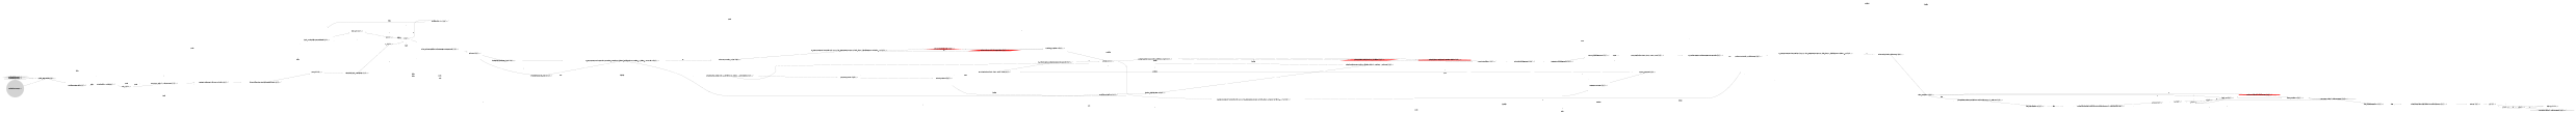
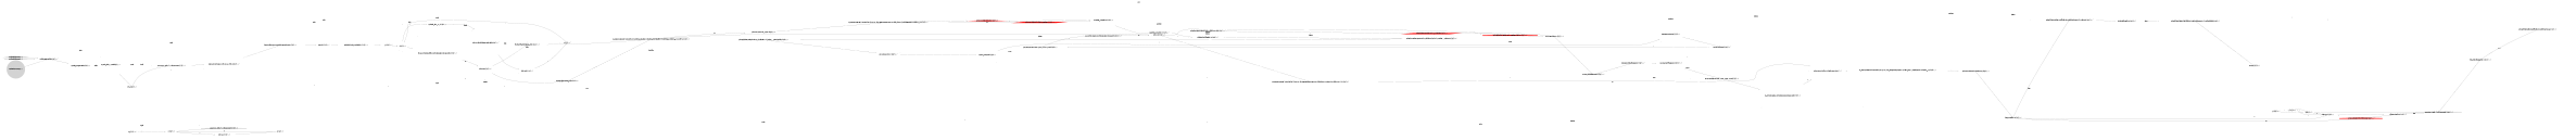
  digraph {
    rankdir=LR
    node [fillcolor=white shape=house style=filled]
    edge [style=bold]
    n1 [label="boolean result = ClusterStateVerifier.verifyByZkCallback(new ClusterStateVerifier.BestPossAndExtViewZkVerifier(ZK_ADDR,clusterName))@@@19@@@['1', '1', '1']" shape=circle]
    n2 [label="Assert.assertTrue(result)@@@20@@@['1', '1', '1']" shape=circle]
    n3 [label="final MockParticipantManager participantManagerToExpire = participants(1(@@@21@@@['1', '1', '0']"]
    n4 [label="final MockParticipantManager participantManager = participants(0(@@@21@@@['0', '0', '1']"]
    n5 [label="System.out.println(\"Expired controller session. oldSessionId: \" + oldSessionId + \", newSessionId: \" + newSessionId)@@@39@@@['0', '0', '1']"]
    n6 [label="result = ClusterStateVerifier.verifyByPolling(new ClusterStateVerifier.BestPossAndExtViewZkVerifier(ZK_ADDR,clusterName))@@@40@@@['0', '0', '1']" shape=diamond]
    n7 [label="Assert.assertTrue(result)@@@41@@@['1', '1', '1']"]
    n8 [label="Assert.assertTrue(result,\"Controller should have 6 + 5*n zk-watchers.\")@@@30@@@['1', '1', '0']"]
    n9 [label="result = TestHelper.verify(new TestHelper.Verifier(){@Override public boolean verify(){Map<String,Set<String>> watchers = ZkTestHelper.getListenersBySession(ZK_ADDR)Set<String> watchPaths = watchers.get(\"0x\" + participantManagerToExpire.getSessionId())return watchPaths.size() == 1}},500)@@@31@@@['1', '1', '0']" shape=parallelogram]
    n10 [fillcolor=red label="Assert.assertTrue(result,\"Participant should have 1 zk-watcher. MESSAGESHelixTaskExecutor\")@@@39@@@['0', '1', '0']" shape=parallelogram]
    n11 [fillcolor=red label="Assert.assertTrue(result,\"Participant should have 2 zk-watchers.\")@@@39@@@['1', '0', '0']" shape=diamond]
    n12 [label="Assert.assertEquals(controllerHandlerNb,9,\"HelixController should have 9 (5+2n) callback handlers for 2 (n) participant\")@@@42@@@['1', '1', '0']"]
    n13 [label="Assert.assertEquals(controllerHandlerNb,9,\"HelixController should have 9 (5+2n) callback handlers for 2 participant, but was \" + controllerHandlerNb + \", \" + printHandlers(controller))@@@33@@@['0', '0', '1']" shape=diamond]
    n14 [fillcolor=red label="Assert.assertEquals(particHandlerNb,1,\"HelixParticipant should have 1 (msgHelixTaskExecutor) callback handlers\")@@@43@@@['0', '1', '0']"]
    n15 [fillcolor=red label="Assert.assertEquals(particHandlerNb,2,\"HelixParticipant should have 2 (msg+cur-state) callback handlers\")@@@43@@@['1', '0', '0']" shape=parallelogram]
    n16 [label="Assert.assertEquals(particHandlerNb,2,\"HelixParticipant should have 2 (msg+cur-state) callback handlers, but was \" + particHandlerNb + \", \" + printHandlers(participantManager))@@@34@@@['0', '0', '1']" shape=parallelogram]
    n17 [label="System.out.println(\"Expiring participant session...\")@@@44@@@['1', '1', '0']"]
    n18 [fillcolor=lightgray label="System.out.println(\"END \" + clusterName + \" at \" + new Date(System.currentTimeMillis()))@@@70@@@['1', '1', '1']"]
    n19 [label="Assert.assertEquals(handlerNb,controllerHandlerNb,\"controller callback handlers should not increase after participant session expiry, but was \" + printHandlers(controller))@@@61@@@['0', '0', '1']"]
    n20 [label="handlerNb = participantManagerToExpire.getHandlers().size()@@@71@@@['1', '1', '0']"]
    n21 [label="handlerNb = participantManager.getHandlers().size()@@@62@@@['0', '0', '1']" shape=diamond]
    n22 [label="Assert.assertEquals(handlerNb,particHandlerNb,\"participant callback handlers should not increase after participant session expiry\")@@@72@@@['1', '1', '0']" shape=parallelogram]
    n23 [label="String oldSessionId = participantManagerToExpire.getSessionId()@@@45@@@['1', '1', '0']"]
    n24 [label="ZkTestHelper.expireSession(participantManagerToExpire.getZkClient())@@@46@@@['1', '1', '0']"]
    n25 [label="System.out.println(\"Expried participant session. oldSessionId: \" + oldSessionId + \", newSessionId: \" + newSessionId)@@@48@@@['1', '1', '0']" shape=diamond]
    n26 [label="String oldSessionId = controller.getSessionId()@@@36@@@['0', '0', '1']" shape=circle]
    n27 [label="String newSessionId = participantManagerToExpire.getSessionId()@@@47@@@['1', '1', '0']" shape=circle]
    n28 [label="ZkTestHelper.expireSession(controller.getZkClient())@@@37@@@['0', '0', '1']" shape=circle]
    n29 [label="result = ClusterStateVerifier.verifyByPolling(new ClusterStateVerifier.BestPossAndExtViewZkVerifier(ZK_ADDR,clusterName))@@@49@@@['1', '1', '0']" shape=circle]
    n30 [label="i < n@@@13@@@['1', '1', '1']" shape=circle]
    n31 [label="String instanceName = \"localhost_\" + (12918 + i)@@@15@@@['1', '1', '1']" shape=parallelogram]
    n32 [label="participants(i(.syncStart()@@@17@@@['1', '1', '1']" shape=circle]
    n33 [label="i++@@@14@@@['1', '1', '1']" shape=diamond]
    n34 [label="participants(i( = new MockParticipantManager(ZK_ADDR,clusterName,instanceName)@@@16@@@['1', '1', '1']" shape=circle]
    n35 [label="System.out.println(\"Expiring controller session...\")@@@35@@@['0', '0', '1']" shape=circle]
    n36 [label="Assert.assertTrue(result,\"Controller should have 6 + 5*n zk-watchers after session expiry.\")@@@50@@@['1', '1', '1']" shape=circle]
    n37 [label="result = TestHelper.verify(new TestHelper.Verifier(){@Override public boolean verify(){Map<String,Set<String>> watchers = ZkTestHelper.getListenersBySession(ZK_ADDR)Set<String> watchPaths = watchers.get(\"0x\" + participantManager.getSessionId())return watchPaths.size() == 2}},500)@@@51@@@['1', '1', '1']" shape=circle]
    n38 [label="String newSessionId = controller.getSessionId()@@@38@@@['0', '0', '1']" shape=diamond]
    n39 [label="int controllerHandlerNb = controller.getHandlers().size()@@@40@@@['1', '1', '0']" shape=circle]
    n40 [label="result = TestHelper.verify(new TestHelper.Verifier(){@Override public boolean verify(){Map<String,Set<String>> watchers = ZkTestHelper.getListenersBySession(ZK_ADDR)Set<String> watchPaths = watchers.get(\"0x\" + controller.getSessionId())return watchPaths.size() == (6 + 5 * n)}},500)@@@42@@@['0', '0', '1']" shape=parallelogram]
    n41 [label="int particHandlerNb = participantManager.getHandlers().size()@@@32@@@['0', '0', '1']" shape=diamond]
    n42 [label="int i = 0@@@74@@@['1', '1', '0']" shape=circle]
    n43 [label="i++@@@76@@@['1', '1', '0']" shape=diamond]
    n44 [label="i < n@@@75@@@['1', '1', '0']" shape=parallelogram]
    n45 [fillcolor=lightgray label="System.out.println(\"END \" + clusterName + \" at \" + new Date(System.currentTimeMillis()))@@@79@@@['1', '1', '0']"]
    n46 [label="participants(i(.syncStop()@@@77@@@['1', '1', '0']" shape=parallelogram]
    n47 [label="participants(i(.syncStop()@@@68@@@['1', '0', '1']"]
    n48 [fillcolor=red label="Assert.assertTrue(result,\"Participant should have 1 zk-watcher after session expiry.\")@@@68@@@['0', '1', '0']"]
    n49 [label="i++@@@67@@@['0', '0', '1']" shape=diamond]
    n50 [label="int handlerNb = controller.getHandlers().size()@@@69@@@['1', '1', '0']"]
    n51 [label="i < n@@@66@@@['0', '0', '1']" shape=diamond]
    n52 [label="String className = TestHelper.getTestClassName()@@@3@@@['1', '1', '1']" shape=parallelogram]
    n53 [label="String clusterName = className + \"_\" + methodName@@@5@@@['1', '1', '1']" shape=circle]
    n54 [label="String methodName = TestHelper.getTestMethodName()@@@4@@@['1', '1', '1']" shape=circle]
    n55 [label="TestHelper.setupCluster(clusterName,ZK_ADDR,12918,\"localhost\",\"TestDB\",1,32,n,2,\"MasterSlave\",true)@@@8@@@['1', '1', '1']" shape=circle]
    n56 [label="final ClusterControllerManager controller = new ClusterControllerManager(ZK_ADDR,clusterName,\"controller_0\")@@@9@@@['1', '1', '1']" shape=parallelogram]
    n57 [label="final int n = 2@@@6@@@['1', '1', '1']"]
    n58 [label="System.out.println(\"START \" + clusterName + \" at \" + new Date(System.currentTimeMillis()))@@@7@@@['1', '1', '1']" shape=parallelogram]
    n59 [label="int handlerNb = controller.getHandlers().size()@@@60@@@['1', '1', '1']"]
    n60 [label="controller.syncStart()@@@10@@@['1', '1', '1']" shape=circle]
    n61 [label="result = TestHelper.verify(new TestHelper.Verifier(){@Override public boolean verify(){int controllerHandlerNb = controller.getHandlers().size()int particHandlerNb = participantManager.getHandlers().size()if (controllerHandlerNb == 9 && particHandlerNb == 2) return truereturn false}},1000)@@@22@@@['1', '1', '1']"]
    n62 [label="int controllerHandlerNb = controller.getHandlers().size()@@@31@@@['0', '0', '1']" shape=diamond]
    n63 [label="Assert.assertEquals(handlerNb,particHandlerNb,\"participant callback handlers should not increase after participant session expiry, but was \" + printHandlers(participantManager))@@@63@@@['0', '0', '1']" shape=parallelogram]
    n64 [label="controller.syncStop()@@@64@@@['0', '0', '1']" shape=diamond]
    n65 [label="Assert.assertTrue(result,\"Participant should have 2 zk-watchers after session expiry.\")@@@59@@@['1', '1', '1']"]
-   n66 [label="controller.syncStop()@@@73@@@['1', '1', '0']" shape=parallelogram]
    n67 [fillcolor=lightgray label="testCbHandlerLeakOnParticipantSessionExpiry['1', '0', '0']" shape=parallelogram]
    n68 [label="int i = 0@@@65@@@['0', '0', '1']" shape=parallelogram]
    n69 [label="MockParticipantManager(( participants = new MockParticipantManager((((@@@11@@@['1', '1', '1']" shape=parallelogram]
    n70 [label="int i = 0@@@12@@@['1', '1', '1']" shape=diamond]
    n71 [fillcolor=lightgray label="testCbHandlerLeakOnParticipantSessionExpiry['0', '1', '0']"]
    n72 [fillcolor=lightgray label="testCbHandlerLeakOnControllerSessionExpiry['0', '0', '1']" shape=circle]
    n1 -> n2 [label=result style=solid]
    n1 -> n2
    n2 -> n3
    n2 -> n4
    n3 -> n4 [label=0 style=dashed]
    n3 -> n61
    n4 -> n16 [label=participantManager style=solid]
    n4 -> n61
    n4 -> n63 [label=participantManager style=solid]
    n5 -> n6
    n6 -> n7
    n6 -> n7 [label=result style=solid]
    n7 -> n12
    n7 -> n14 [label=particHandlerNb style=solid]
    n7 -> n15 [label=particHandlerNb style=solid]
    n7 -> n22 [label=particHandlerNb style=solid]
    n7 -> n40
    n7 -> n41 [label=0 style=dashed]
    n8 -> n9
    n9 -> n10
    n9 -> n10 [label=result style=solid]
    n9 -> n11 [label=result style=solid]
    n9 -> n11
    n10 -> n39
    n11 -> n10 [label=0 style=dashed]
    n11 -> n39
    n12 -> n13 [label=0 style=dashed]
    n12 -> n14
    n12 -> n15
    n13 -> n16
    n14 -> n17
    n15 -> n14 [label=0 style=dashed]
    n15 -> n16 [label=0 style=dashed]
    n15 -> n17
    n16 -> n35
    n17 -> n23
    n17 -> n35 [label=0 style=dashed]
    n18 -> n19 [label=0 style=dashed]
    n18 -> n20
    n19 -> n21
    n20 -> n21 [label=0 style=dashed]
    n20 -> n22 [label=handlerNb style=solid]
    n20 -> n22
    n21 -> n63 [label=handlerNb style=solid]
    n21 -> n63
    n22 -> n63 [label=0 style=dashed]
-   n22 -> n66
    n23 -> n24
    n23 -> n25 [label=oldSessionId style=solid]
    n23 -> n26 [label=0 style=dashed]
    n24 -> n27
    n24 -> n28 [label=0 style=dashed]
    n25 -> n5 [label=0 style=dashed]
    n25 -> n29
    n26 -> n5 [label=oldSessionId style=solid]
    n26 -> n28
    n27 -> n25 [label=newSessionId style=solid]
    n27 -> n25
    n27 -> n38 [label=0 style=dashed]
    n28 -> n38
    n29 -> n36
    n29 -> n36 [label=result style=solid]
    n30 -> n1
    n30 -> n31
    n30 -> n31 [label=true style=dotted]
    n30 -> n32 [label=true style=dotted]
    n30 -> n33 [label=particHandlerNb style=dotted]
    n30 -> n34 [label=true style=dotted]
    n31 -> n34 [label=instanceName style=solid]
    n31 -> n34
    n32 -> n33
    n33 -> n30
    n33 -> n30 [label=i style=solid]
    n33 -> n31 [label=i style=solid]
    n34 -> n3 [label=participants style=solid]
    n34 -> n4 [label=participants style=solid]
    n34 -> n32
    n34 -> n33 [label=i style=solid]
    n35 -> n26
    n36 -> n37
    n37 -> n65 [label=result style=solid]
    n37 -> n65
    n38 -> n5
    n38 -> n5 [label=newSessionId style=solid]
    n39 -> n7
    n39 -> n12 [label=controllerHandlerNb style=solid]
    n39 -> n18 [label=controllerHandlerNb style=solid]
    n40 -> n36
    n40 -> n36 [label=result style=solid]
    n41 -> n13
    n41 -> n16 [label=particHandlerNb style=solid]
    n41 -> n63 [label=particHandlerNb style=solid]
    n42 -> n43 [label=i style=solid]
    n42 -> n44 [label=i style=solid]
    n42 -> n44
    n43 -> n44
    n43 -> n44 [label=i style=solid]
    n44 -> n43 [label=true style=dotted]
    n44 -> n45
    n44 -> n46 [label=true style=dotted]
    n44 -> n46
    n46 -> n43
    n47 -> n48 [label=0 style=dashed]
    n47 -> n49
    n47 -> n50
    n48 -> n50
    n49 -> n51
    n49 -> n51 [label=i style=solid]
    n50 -> n18 [label=handlerNb style=solid]
    n50 -> n18
    n51 -> n18
    n51 -> n47
    n51 -> n47 [label=true style=dotted]
    n51 -> n49 [label=true style=dashed]
    n52 -> n53 [label=className style=solid]
    n52 -> n54
    n53 -> n1 [label=clusterName style=solid]
    n53 -> n6 [label=clusterName style=solid]
    n53 -> n18 [label=clusterName style=solid]
    n53 -> n29 [label=clusterName style=solid]
    n53 -> n34 [label=clusterName style=solid]
    n53 -> n45 [label=clusterName style=solid]
    n53 -> n55 [label=clusterName style=solid]
    n53 -> n56 [label=clusterName style=solid]
    n53 -> n57
    n53 -> n58 [label=clusterName style=solid]
    n54 -> n53 [label=methodName style=solid]
    n54 -> n53
    n55 -> n56
    n56 -> n13 [label=controller style=solid]
    n56 -> n19 [label=controller style=solid]
    n56 -> n60
    n57 -> n30 [label=n style=solid]
    n57 -> n37 [label=n style=solid]
    n57 -> n40 [label=n style=solid]
    n57 -> n44 [label=n style=solid]
    n57 -> n51 [label=n style=solid]
    n57 -> n55 [label=n style=solid]
    n57 -> n58
    n57 -> n61 [label=n style=solid]
    n58 -> n55
    n59 -> n19 [label=handlerNb style=solid]
    n59 -> n19
    n59 -> n47
    n59 -> n47 [label=result style=solid]
    n59 -> n48 [label=result style=solid]
    n59 -> n48
    n60 -> n69
    n61 -> n8
    n61 -> n8 [label=result style=solid]
    n61 -> n62
    n62 -> n13 [label=controllerHandlerNb style=solid]
    n62 -> n19 [label=controllerHandlerNb style=solid]
    n62 -> n41
    n63 -> n64
    n64 -> n68 [style=dotted]
    n65 -> n59
-   n66 -> n42
    n67 -> n52
    n68 -> n49 [label=i style=solid]
    n68 -> n51 [label=i style=solid]
    n68 -> n51
    n69 -> n3 [label=participants style=solid]
    n69 -> n4 [label=participants style=solid]
    n69 -> n70
    n70 -> n30
    n70 -> n30 [label=i style=solid]
    n70 -> n31 [label=i style=solid]
    n71 -> n52
    n72 -> n52
  }
